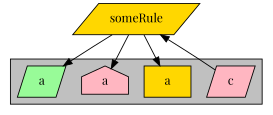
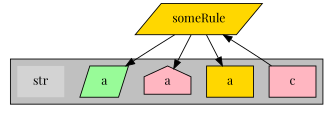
  digraph {
    fontname="Playfair Display"
    node [fillcolor=lightpink fontname="Playfair Display" shape=box style=filled]
    edge [fontname="Playfair Display"]
-   n1 [label=c shape=parallelogram]
+   n1 [label=c]
    n2 [fillcolor=gold label=a]
    n3 [label=a shape=house]
    n4 [fillcolor=palegreen label=a shape=parallelogram]
+   str [fillcolor=lightgrey shape=plaintext texlbl="$Str:$"]
    n6 [fillcolor=gold label=someRule shape=parallelogram]
    subgraph cluster_1 {
      bgcolor=grey
      n1
      n2
      n3
      n4
+     str
    }
    n1 -> n6
    n6 -> n2
    n6 -> n3
    n6 -> n4
  }
